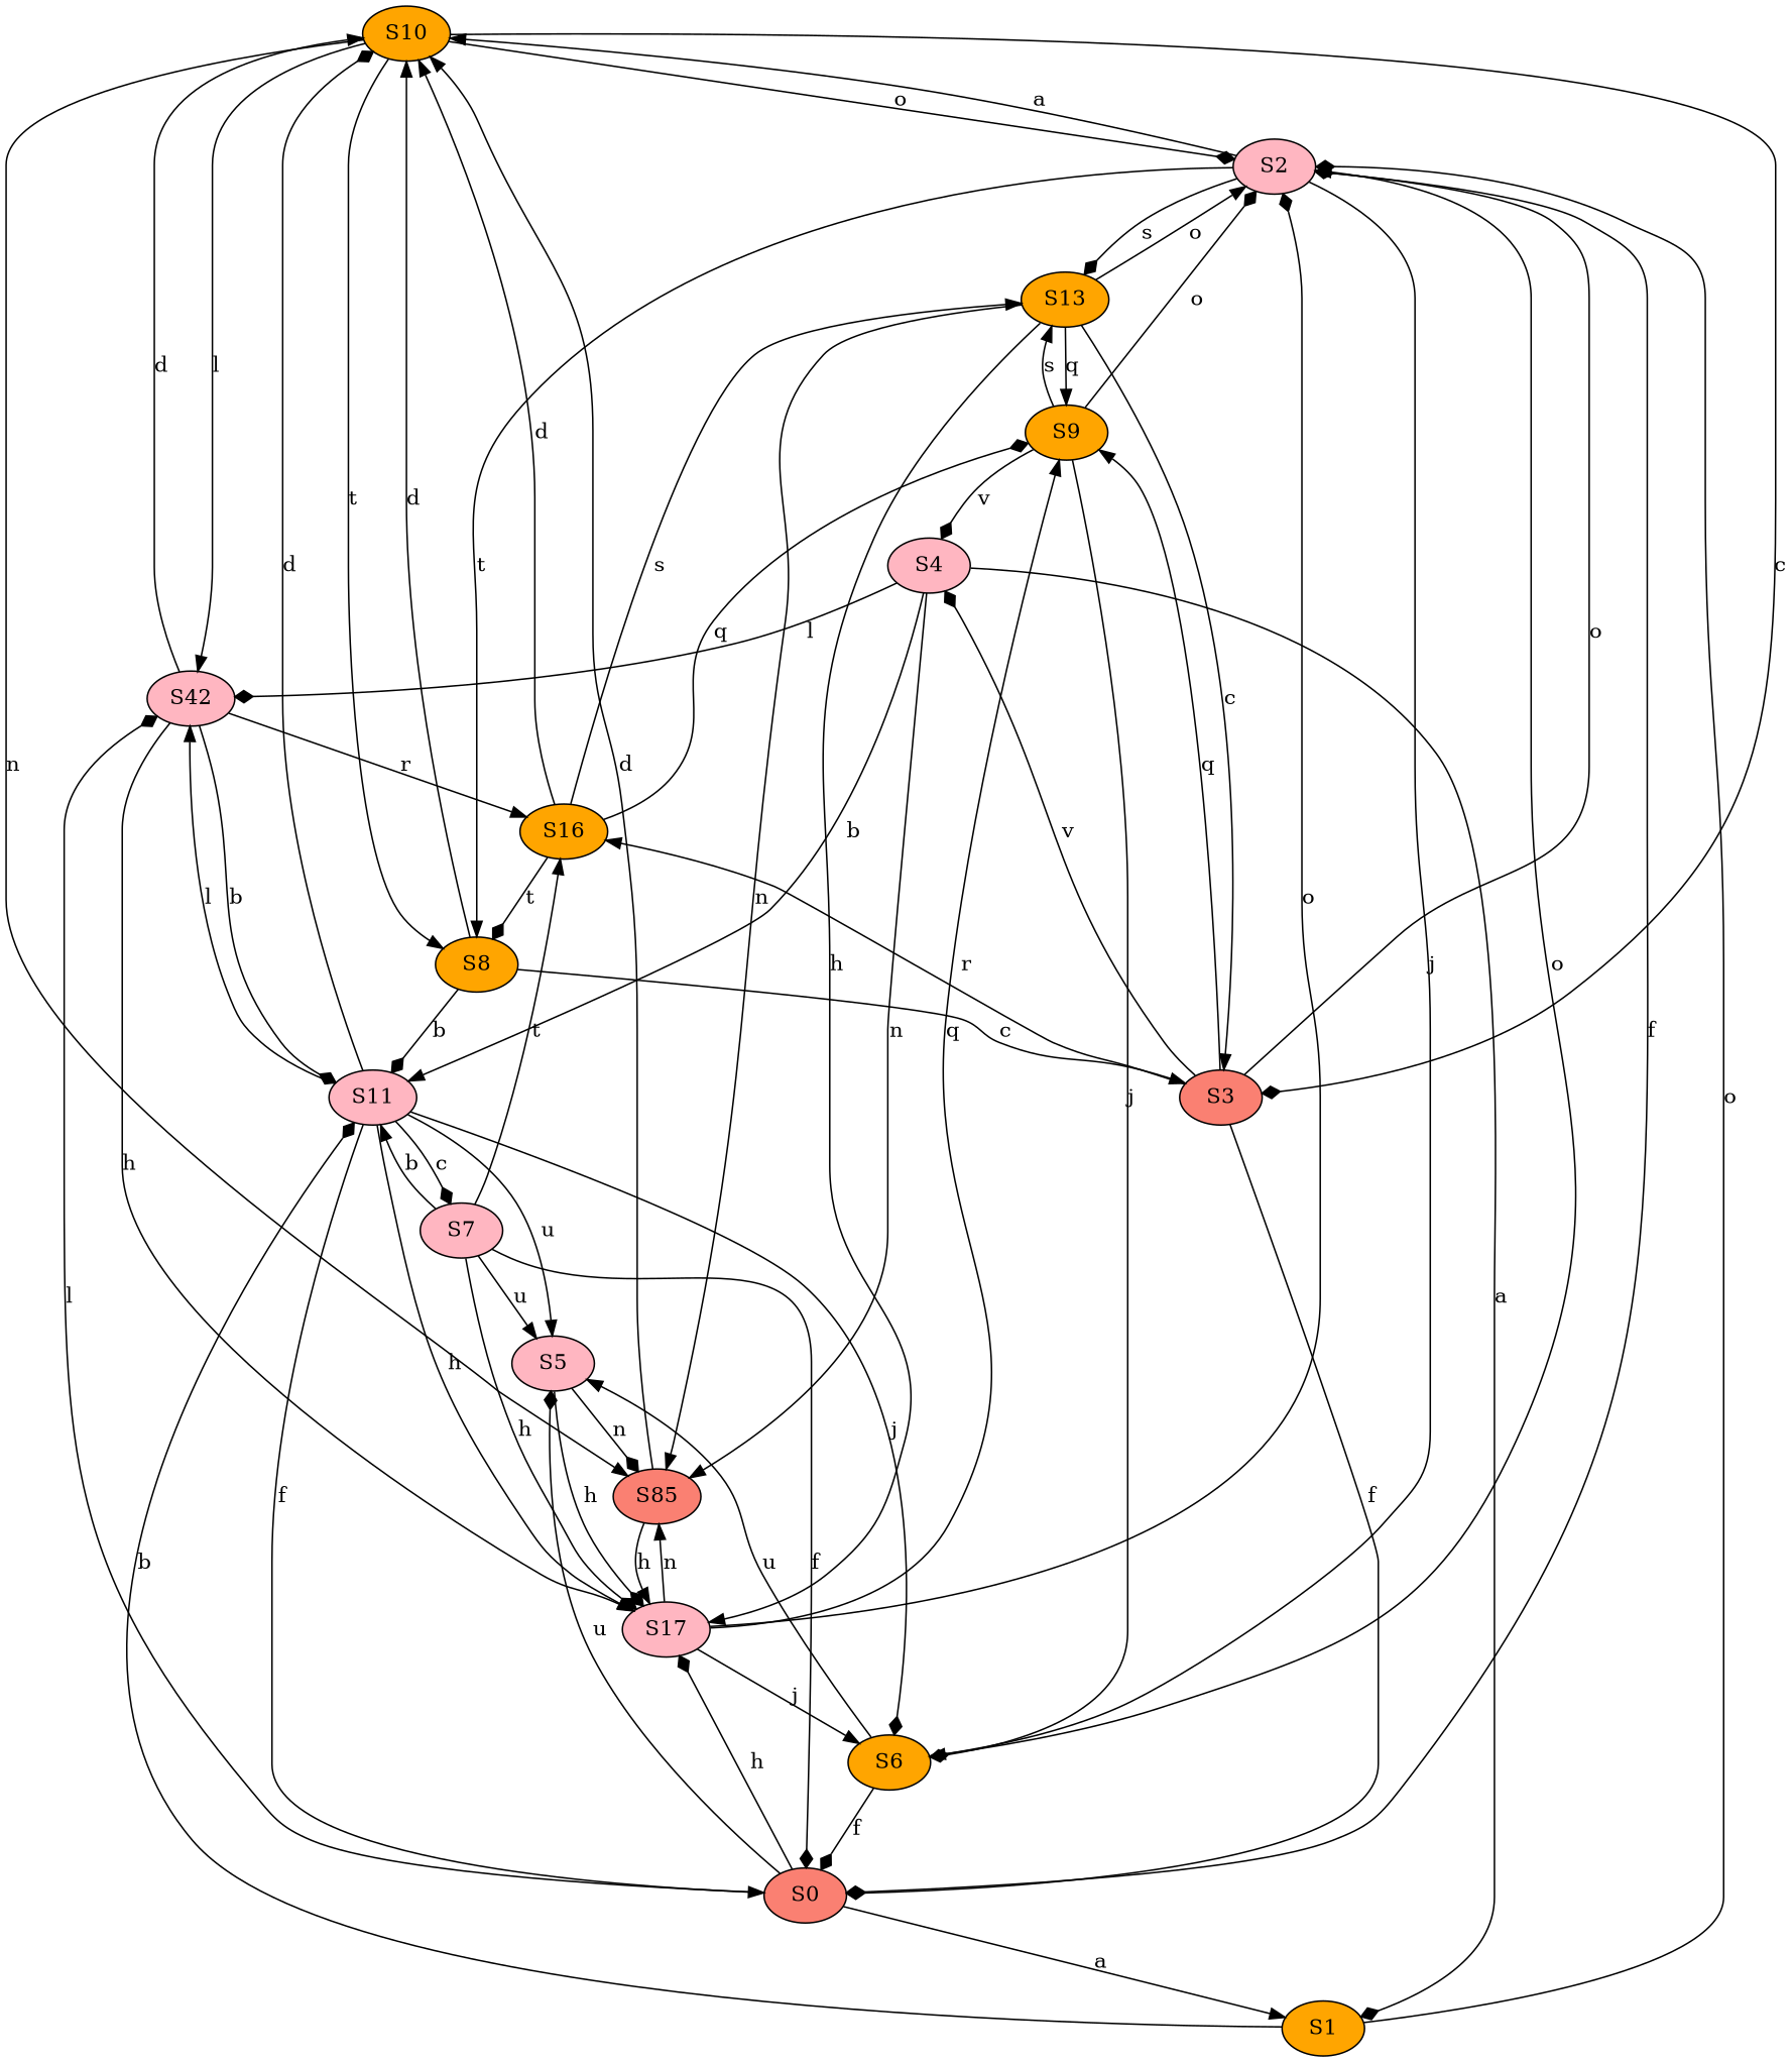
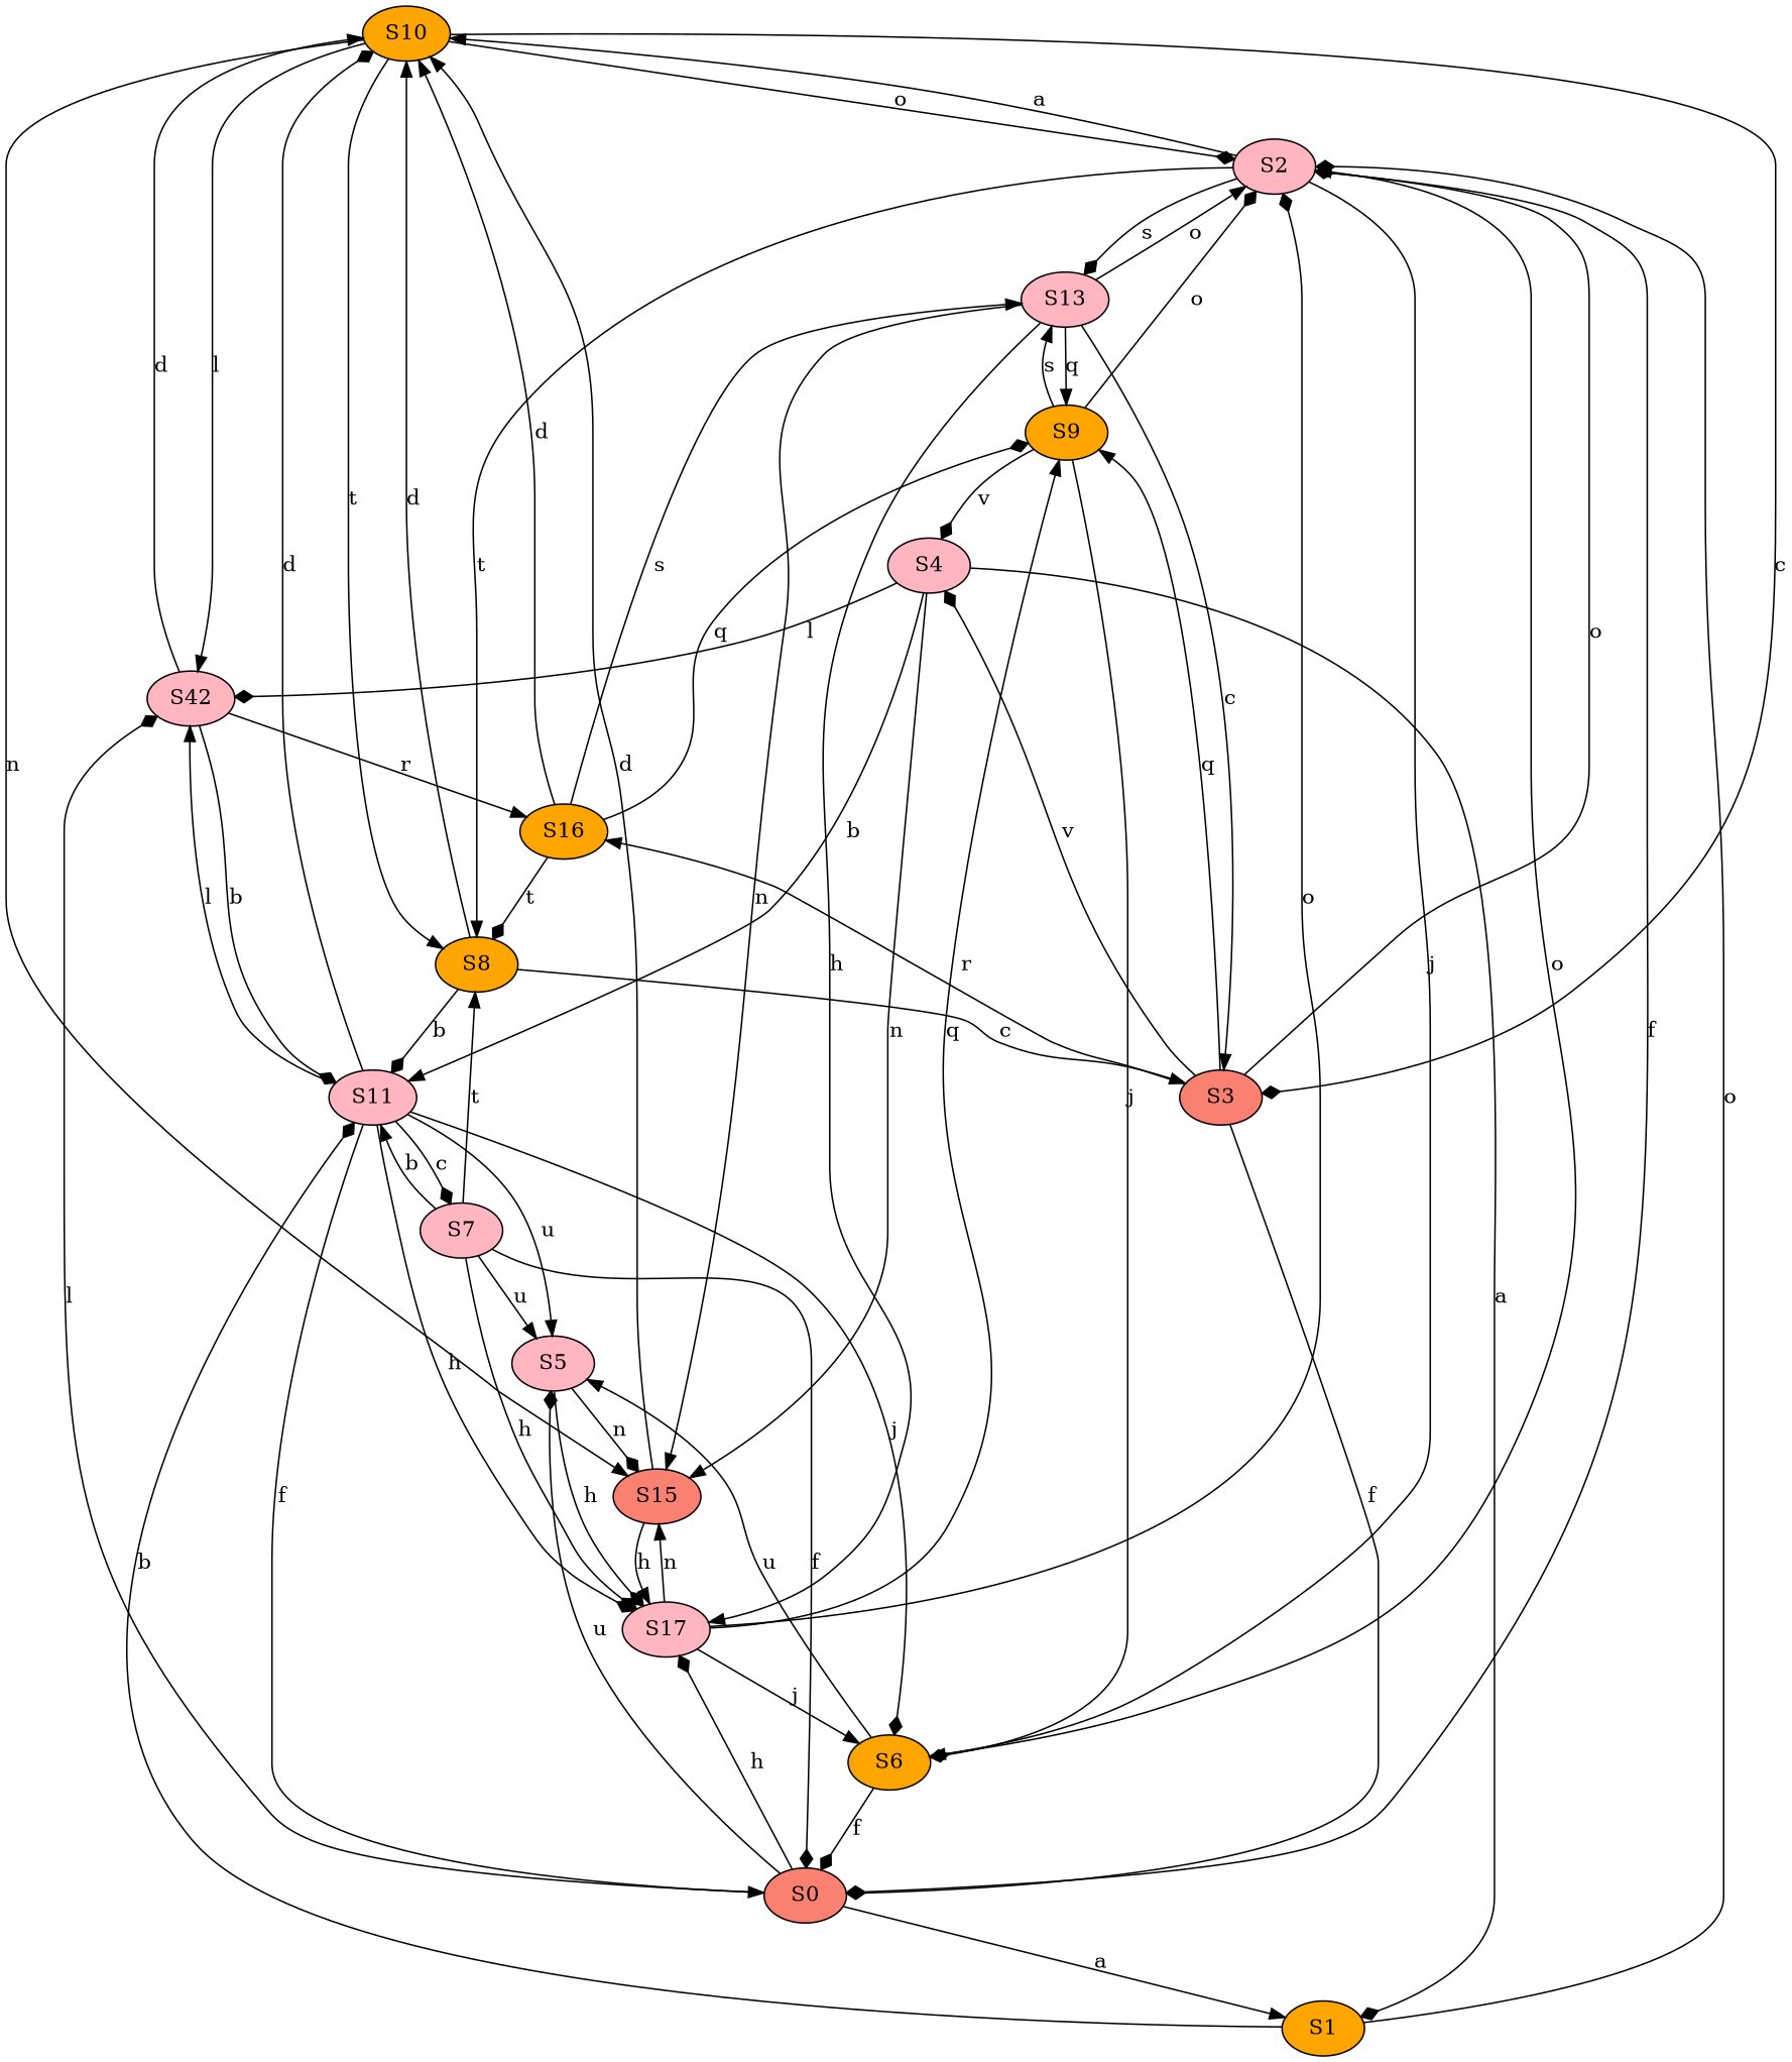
  strict digraph {
    node [fillcolor=lightpink style=filled]
    edge [arrowhead=normal]
    S10 [fillcolor=orange]
    S2
    n3 [label=S42]
    S8 [fillcolor=orange]
    S3 [fillcolor=salmon]
-   S15 [fillcolor=salmon label=S85]
+   S15 [fillcolor=salmon]
    S0 [fillcolor=salmon]
    S17
    S1 [fillcolor=orange]
    S5
    S6 [fillcolor=orange]
    S9 [fillcolor=orange]
    S11
    S7
-   S13 [fillcolor=orange]
+   S13
    S16 [fillcolor=orange]
    S4
    S10 -> S2 [arrowhead=diamond label=o]
    S10 -> n3 [label=l]
    S10 -> S8 [label=t]
    S10 -> S3 [arrowhead=diamond label=c]
    S10 -> S15 [label=n]
    S2 -> S10 [label=a]
    S2 -> S8 [label=t]
    S2 -> S0 [arrowhead=diamond label=f]
    S2 -> S6 [label=j]
    S2 -> S13 [arrowhead=diamond label=s]
    n3 -> S10 [label=d]
-   n3 -> S17 [label=h]
    n3 -> S11 [arrowhead=diamond label=b]
    n3 -> S16 [label=r]
    S8 -> S10 [label=d]
    S8 -> S3 [label=c]
    S8 -> S11 [arrowhead=diamond label=b]
    S3 -> S2 [arrowhead=diamond label=o]
    S3 -> S0 [arrowhead=diamond label=f]
    S3 -> S9 [label=q]
    S3 -> S16 [label=r]
    S3 -> S4 [arrowhead=diamond label=v]
    S15 -> S10 [label=d]
    S15 -> S17 [label=h]
    S0 -> n3 [arrowhead=diamond label=l]
    S0 -> S17 [arrowhead=diamond label=h]
    S0 -> S1 [label=a]
    S0 -> S5 [arrowhead=diamond label=u]
    S17 -> S2 [arrowhead=diamond label=o]
    S17 -> S15 [label=n]
    S17 -> S6 [label=j]
    S17 -> S9 [label=q]
    S1 -> S2 [arrowhead=diamond label=o]
    S1 -> S11 [arrowhead=diamond label=b]
    S5 -> S15 [arrowhead=diamond label=n]
    S5 -> S17 [arrowhead=diamond label=h]
    S6 -> S2 [label=o]
    S6 -> S0 [arrowhead=diamond label=f]
    S6 -> S5 [label=u]
    S9 -> S2 [arrowhead=diamond label=o]
    S9 -> S6 [arrowhead=diamond label=j]
    S9 -> S13 [label=s]
    S9 -> S4 [arrowhead=diamond label=v]
    S11 -> S10 [arrowhead=diamond label=d]
    S11 -> n3 [label=l]
    S11 -> S0 [label=f]
-   S11 -> S17 [label=h]
+   S11 -> S17 [arrowhead=diamond label=h]
    S11 -> S5 [label=u]
    S11 -> S6 [arrowhead=diamond label=j]
    S11 -> S7 [arrowhead=diamond label=c]
-   S7 -> S16 [label=t]
+   S7 -> S8 [label=t]
    S7 -> S0 [arrowhead=diamond label=f]
    S7 -> S17 [arrowhead=diamond label=h]
    S7 -> S5 [label=u]
    S7 -> S11 [label=b]
    S13 -> S2 [label=o]
    S13 -> S3 [label=c]
    S13 -> S15 [label=n]
    S13 -> S17 [label=h]
    S13 -> S9 [label=q]
    S16 -> S10 [label=d]
    S16 -> S8 [arrowhead=diamond label=t]
    S16 -> S9 [arrowhead=diamond label=q]
    S16 -> S13 [label=s]
    S4 -> n3 [arrowhead=diamond label=l]
    S4 -> S15 [label=n]
    S4 -> S1 [arrowhead=diamond label=a]
    S4 -> S11 [label=b]
  }
